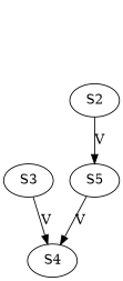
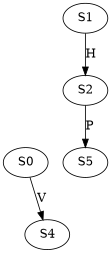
  strict digraph {
-   S0 [label=S3]
+   S0
    S4
+   S1
    S2
    n5 [label=S5]
    S0 -> S4 [label=V]
-   S2 -> n5 [label=V]
-   n5 -> S4 [label=V]
+   S1 -> S2 [label=H]
+   S2 -> n5 [label=P]
  }
